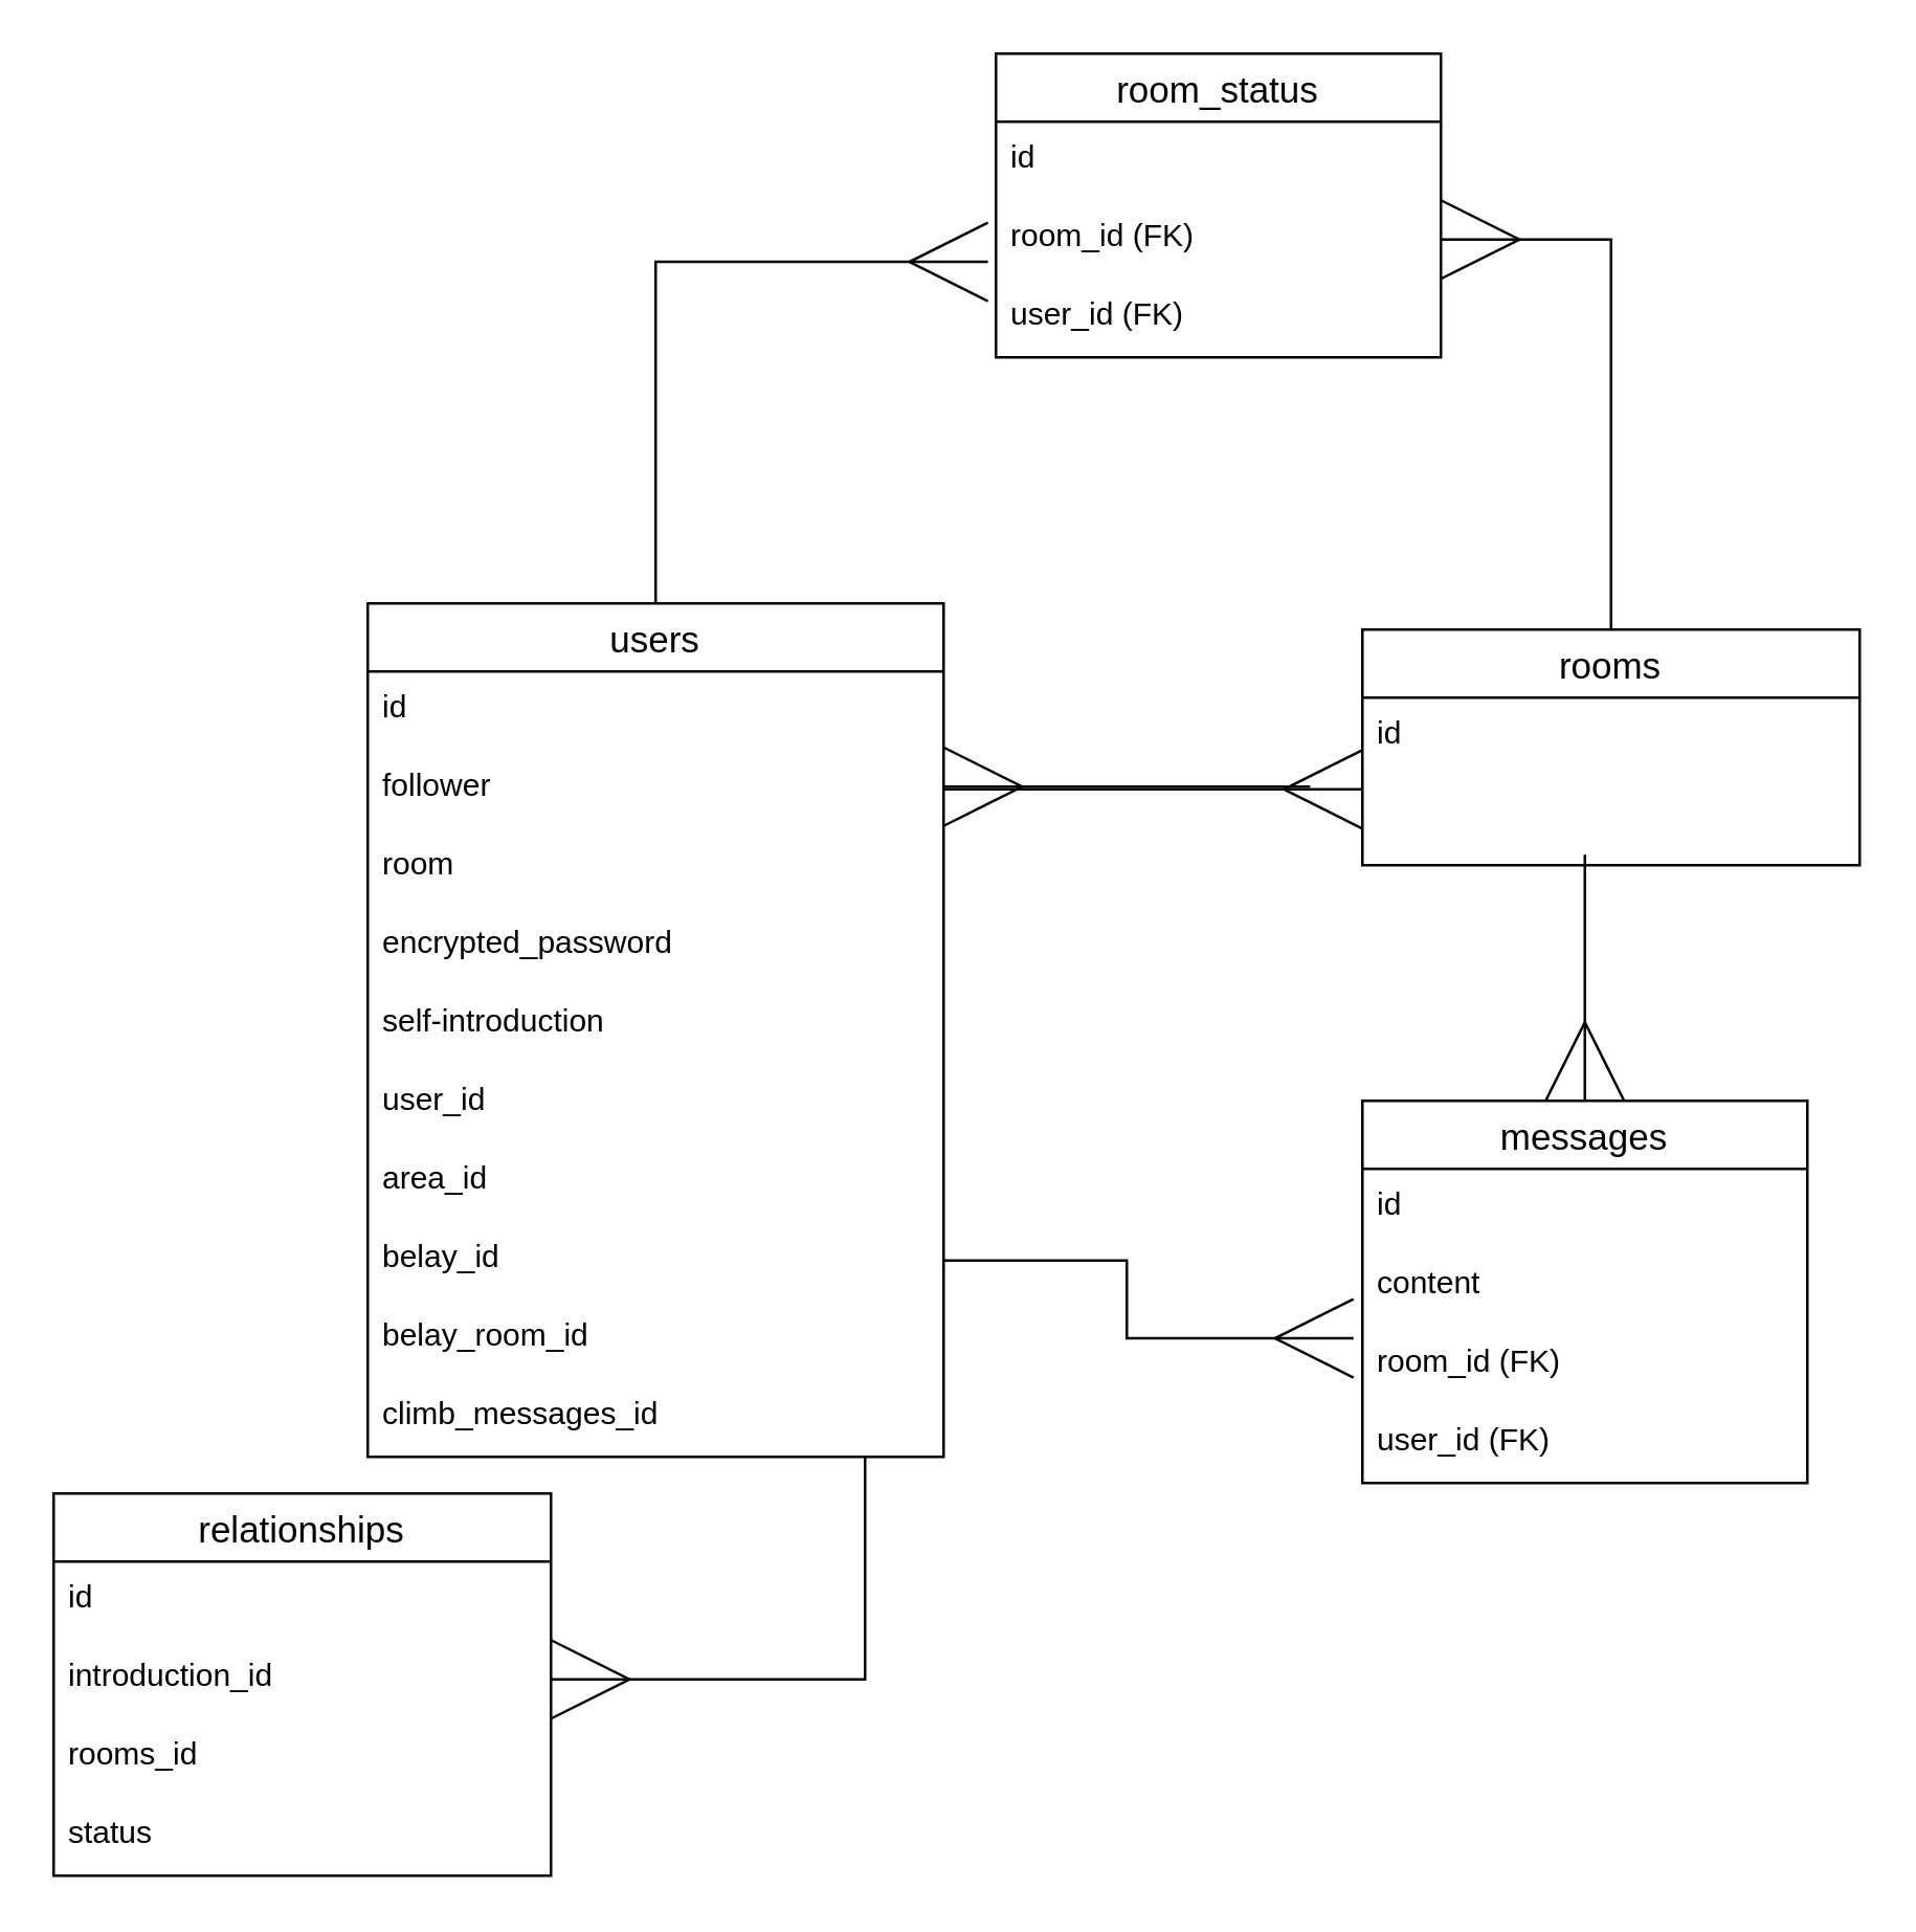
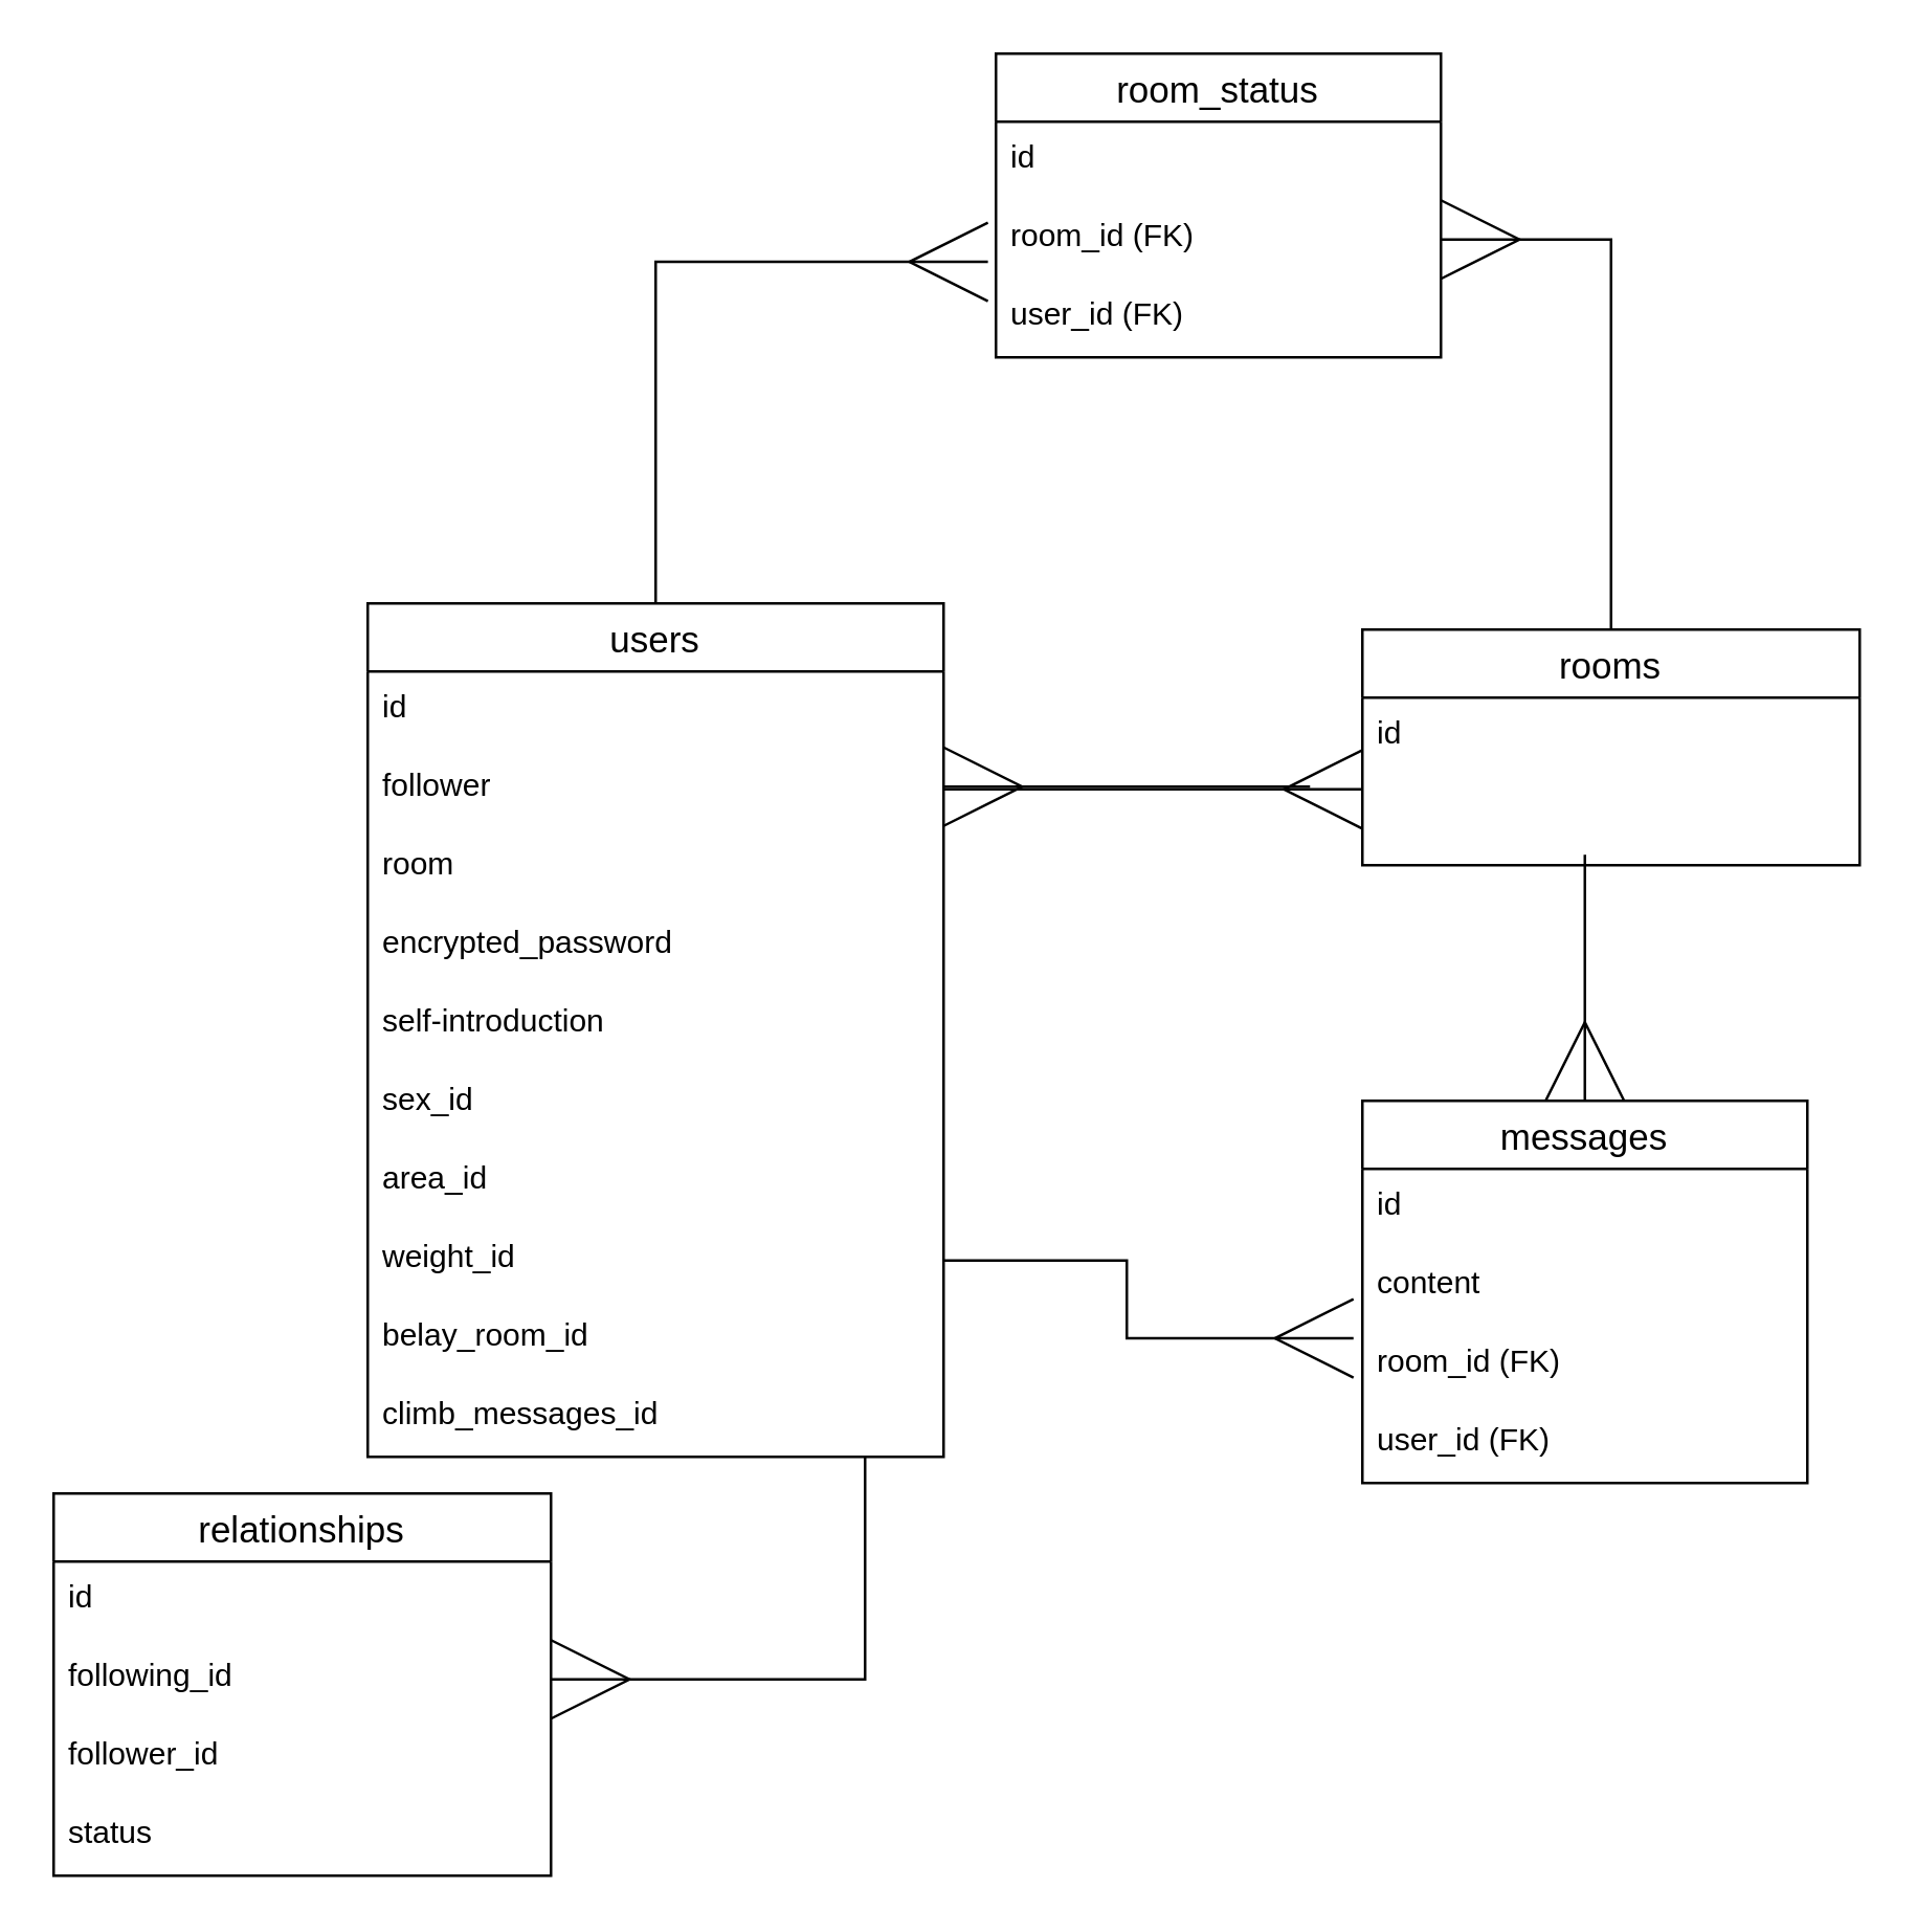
  <mxCell id="0" />
  <mxCell id="1" parent="0" />
  <mxCell id="2" style="edgeStyle=orthogonalEdgeStyle;rounded=0;orthogonalLoop=1;jettySize=auto;html=1;endArrow=ERmany;endFill=0;endSize=28;entryX=1;entryY=0.5;entryDx=0;entryDy=0;" parent="1" source="19" target="5" edge="1"><mxGeometry relative="1" as="geometry"><mxPoint x="330" y="640" as="targetPoint" /><Array as="points"><mxPoint x="330" y="641" /></Array></mxGeometry></mxCell>
  <mxCell id="3" value="relationships" style="swimlane;fontStyle=0;childLayout=stackLayout;horizontal=1;startSize=26;horizontalStack=0;resizeParent=1;resizeParentMax=0;resizeLast=0;collapsible=1;marginBottom=0;align=center;fontSize=14;" parent="1" vertex="1"><mxGeometry x="20" y="570" width="190" height="146" as="geometry" /></mxCell>
  <mxCell id="4" value="id" style="text;strokeColor=none;fillColor=none;spacingLeft=4;spacingRight=4;overflow=hidden;rotatable=0;points=[[0,0.5],[1,0.5]];portConstraint=eastwest;fontSize=12;" parent="3" vertex="1"><mxGeometry y="26" width="190" height="30" as="geometry" /></mxCell>
- <mxCell id="5" value="introduction_id" style="text;strokeColor=none;fillColor=none;spacingLeft=4;spacingRight=4;overflow=hidden;rotatable=0;points=[[0,0.5],[1,0.5]];portConstraint=eastwest;fontSize=12;" parent="3" vertex="1"><mxGeometry y="56" width="190" height="30" as="geometry" /></mxCell>
- <mxCell id="6" value="rooms_id" style="text;strokeColor=none;fillColor=none;spacingLeft=4;spacingRight=4;overflow=hidden;rotatable=0;points=[[0,0.5],[1,0.5]];portConstraint=eastwest;fontSize=12;" parent="3" vertex="1"><mxGeometry y="86" width="190" height="30" as="geometry" /></mxCell>
+ <mxCell id="5" value="following_id" style="text;strokeColor=none;fillColor=none;spacingLeft=4;spacingRight=4;overflow=hidden;rotatable=0;points=[[0,0.5],[1,0.5]];portConstraint=eastwest;fontSize=12;" parent="3" vertex="1"><mxGeometry y="56" width="190" height="30" as="geometry" /></mxCell>
+ <mxCell id="6" value="follower_id" style="text;strokeColor=none;fillColor=none;spacingLeft=4;spacingRight=4;overflow=hidden;rotatable=0;points=[[0,0.5],[1,0.5]];portConstraint=eastwest;fontSize=12;" parent="3" vertex="1"><mxGeometry y="86" width="190" height="30" as="geometry" /></mxCell>
  <mxCell id="7" value="status" style="text;strokeColor=none;fillColor=none;spacingLeft=4;spacingRight=4;overflow=hidden;rotatable=0;points=[[0,0.5],[1,0.5]];portConstraint=eastwest;fontSize=12;" parent="3" vertex="1"><mxGeometry y="116" width="190" height="30" as="geometry" /></mxCell>
  <mxCell id="8" style="edgeStyle=orthogonalEdgeStyle;rounded=0;orthogonalLoop=1;jettySize=auto;html=1;endArrow=ERmany;endFill=0;endSize=28;entryX=-0.018;entryY=0.784;entryDx=0;entryDy=0;entryPerimeter=0;" parent="1" source="9" target="22" edge="1"><mxGeometry relative="1" as="geometry"><mxPoint x="370" y="100" as="targetPoint" /><Array as="points"><mxPoint x="250" y="100" /></Array></mxGeometry></mxCell>
  <mxCell id="9" value="users" style="swimlane;fontStyle=0;childLayout=stackLayout;horizontal=1;startSize=26;horizontalStack=0;resizeParent=1;resizeParentMax=0;resizeLast=0;collapsible=1;marginBottom=0;align=center;fontSize=14;" parent="1" vertex="1"><mxGeometry x="140" y="230" width="220" height="326" as="geometry" /></mxCell>
  <mxCell id="10" value="id" style="text;strokeColor=none;fillColor=none;spacingLeft=4;spacingRight=4;overflow=hidden;rotatable=0;points=[[0,0.5],[1,0.5]];portConstraint=eastwest;fontSize=12;" parent="9" vertex="1"><mxGeometry y="26" width="220" height="30" as="geometry" /></mxCell>
  <mxCell id="11" value="follower" style="text;strokeColor=none;fillColor=none;spacingLeft=4;spacingRight=4;overflow=hidden;rotatable=0;points=[[0,0.5],[1,0.5]];portConstraint=eastwest;fontSize=12;" parent="9" vertex="1"><mxGeometry y="56" width="220" height="30" as="geometry" /></mxCell>
  <mxCell id="12" value="room" style="text;strokeColor=none;fillColor=none;spacingLeft=4;spacingRight=4;overflow=hidden;rotatable=0;points=[[0,0.5],[1,0.5]];portConstraint=eastwest;fontSize=12;" parent="9" vertex="1"><mxGeometry y="86" width="220" height="30" as="geometry" /></mxCell>
  <mxCell id="13" value="encrypted_password" style="text;strokeColor=none;fillColor=none;spacingLeft=4;spacingRight=4;overflow=hidden;rotatable=0;points=[[0,0.5],[1,0.5]];portConstraint=eastwest;fontSize=12;" parent="9" vertex="1"><mxGeometry y="116" width="220" height="30" as="geometry" /></mxCell>
  <mxCell id="14" value="self-introduction" style="text;strokeColor=none;fillColor=none;spacingLeft=4;spacingRight=4;overflow=hidden;rotatable=0;points=[[0,0.5],[1,0.5]];portConstraint=eastwest;fontSize=12;" parent="9" vertex="1"><mxGeometry y="146" width="220" height="30" as="geometry" /></mxCell>
- <mxCell id="15" value="user_id" style="text;strokeColor=none;fillColor=none;spacingLeft=4;spacingRight=4;overflow=hidden;rotatable=0;points=[[0,0.5],[1,0.5]];portConstraint=eastwest;fontSize=12;" parent="9" vertex="1"><mxGeometry y="176" width="220" height="30" as="geometry" /></mxCell>
+ <mxCell id="15" value="sex_id" style="text;strokeColor=none;fillColor=none;spacingLeft=4;spacingRight=4;overflow=hidden;rotatable=0;points=[[0,0.5],[1,0.5]];portConstraint=eastwest;fontSize=12;" parent="9" vertex="1"><mxGeometry y="176" width="220" height="30" as="geometry" /></mxCell>
  <mxCell id="16" value="area_id" style="text;strokeColor=none;fillColor=none;spacingLeft=4;spacingRight=4;overflow=hidden;rotatable=0;points=[[0,0.5],[1,0.5]];portConstraint=eastwest;fontSize=12;" parent="9" vertex="1"><mxGeometry y="206" width="220" height="30" as="geometry" /></mxCell>
- <mxCell id="17" value="belay_id" style="text;strokeColor=none;fillColor=none;spacingLeft=4;spacingRight=4;overflow=hidden;rotatable=0;points=[[0,0.5],[1,0.5]];portConstraint=eastwest;fontSize=12;" parent="9" vertex="1"><mxGeometry y="236" width="220" height="30" as="geometry" /></mxCell>
+ <mxCell id="17" value="weight_id" style="text;strokeColor=none;fillColor=none;spacingLeft=4;spacingRight=4;overflow=hidden;rotatable=0;points=[[0,0.5],[1,0.5]];portConstraint=eastwest;fontSize=12;" parent="9" vertex="1"><mxGeometry y="236" width="220" height="30" as="geometry" /></mxCell>
  <mxCell id="18" value="belay_room_id" style="text;strokeColor=none;fillColor=none;spacingLeft=4;spacingRight=4;overflow=hidden;rotatable=0;points=[[0,0.5],[1,0.5]];portConstraint=eastwest;fontSize=12;" parent="9" vertex="1"><mxGeometry y="266" width="220" height="30" as="geometry" /></mxCell>
  <mxCell id="19" value="climb_messages_id" style="text;strokeColor=none;fillColor=none;spacingLeft=4;spacingRight=4;overflow=hidden;rotatable=0;points=[[0,0.5],[1,0.5]];portConstraint=eastwest;fontSize=12;" parent="9" vertex="1"><mxGeometry y="296" width="220" height="30" as="geometry" /></mxCell>
  <mxCell id="20" value="room_status" style="swimlane;fontStyle=0;childLayout=stackLayout;horizontal=1;startSize=26;horizontalStack=0;resizeParent=1;resizeParentMax=0;resizeLast=0;collapsible=1;marginBottom=0;align=center;fontSize=14;" parent="1" vertex="1"><mxGeometry x="380" y="20" width="170" height="116" as="geometry" /></mxCell>
  <mxCell id="21" value="id" style="text;strokeColor=none;fillColor=none;spacingLeft=4;spacingRight=4;overflow=hidden;rotatable=0;points=[[0,0.5],[1,0.5]];portConstraint=eastwest;fontSize=12;" parent="20" vertex="1"><mxGeometry y="26" width="170" height="30" as="geometry" /></mxCell>
  <mxCell id="22" value="room_id (FK)" style="text;strokeColor=none;fillColor=none;spacingLeft=4;spacingRight=4;overflow=hidden;rotatable=0;points=[[0,0.5],[1,0.5]];portConstraint=eastwest;fontSize=12;" parent="20" vertex="1"><mxGeometry y="56" width="170" height="30" as="geometry" /></mxCell>
  <mxCell id="23" value="user_id (FK)" style="text;strokeColor=none;fillColor=none;spacingLeft=4;spacingRight=4;overflow=hidden;rotatable=0;points=[[0,0.5],[1,0.5]];portConstraint=eastwest;fontSize=12;" parent="20" vertex="1"><mxGeometry y="86" width="170" height="30" as="geometry" /></mxCell>
  <mxCell id="24" value="messages" style="swimlane;fontStyle=0;childLayout=stackLayout;horizontal=1;startSize=26;horizontalStack=0;resizeParent=1;resizeParentMax=0;resizeLast=0;collapsible=1;marginBottom=0;align=center;fontSize=14;" parent="1" vertex="1"><mxGeometry x="520" y="420" width="170" height="146" as="geometry" /></mxCell>
  <mxCell id="25" value="id" style="text;strokeColor=none;fillColor=none;spacingLeft=4;spacingRight=4;overflow=hidden;rotatable=0;points=[[0,0.5],[1,0.5]];portConstraint=eastwest;fontSize=12;" parent="24" vertex="1"><mxGeometry y="26" width="170" height="30" as="geometry" /></mxCell>
  <mxCell id="26" value="content" style="text;strokeColor=none;fillColor=none;spacingLeft=4;spacingRight=4;overflow=hidden;rotatable=0;points=[[0,0.5],[1,0.5]];portConstraint=eastwest;fontSize=12;" parent="24" vertex="1"><mxGeometry y="56" width="170" height="30" as="geometry" /></mxCell>
  <mxCell id="27" value="room_id (FK)" style="text;strokeColor=none;fillColor=none;spacingLeft=4;spacingRight=4;overflow=hidden;rotatable=0;points=[[0,0.5],[1,0.5]];portConstraint=eastwest;fontSize=12;" parent="24" vertex="1"><mxGeometry y="86" width="170" height="30" as="geometry" /></mxCell>
  <mxCell id="28" value="user_id (FK)" style="text;strokeColor=none;fillColor=none;spacingLeft=4;spacingRight=4;overflow=hidden;rotatable=0;points=[[0,0.5],[1,0.5]];portConstraint=eastwest;fontSize=12;" parent="24" vertex="1"><mxGeometry y="116" width="170" height="30" as="geometry" /></mxCell>
  <mxCell id="29" style="edgeStyle=orthogonalEdgeStyle;rounded=0;orthogonalLoop=1;jettySize=auto;html=1;endArrow=ERmany;endFill=0;endSize=28;" parent="1" source="30" target="22" edge="1"><mxGeometry relative="1" as="geometry"><mxPoint x="615" y="100" as="targetPoint" /></mxGeometry></mxCell>
  <mxCell id="30" value="rooms" style="swimlane;fontStyle=0;childLayout=stackLayout;horizontal=1;startSize=26;horizontalStack=0;resizeParent=1;resizeParentMax=0;resizeLast=0;collapsible=1;marginBottom=0;align=center;fontSize=14;" parent="1" vertex="1"><mxGeometry x="520" y="240" width="190" height="90" as="geometry" /></mxCell>
  <mxCell id="31" value="id" style="text;strokeColor=none;fillColor=none;spacingLeft=4;spacingRight=4;overflow=hidden;rotatable=0;points=[[0,0.5],[1,0.5]];portConstraint=eastwest;fontSize=12;" parent="30" vertex="1"><mxGeometry y="26" width="190" height="64" as="geometry" /></mxCell>
  <mxCell id="32" style="rounded=0;orthogonalLoop=1;jettySize=auto;html=1;entryX=0;entryY=0.167;entryDx=0;entryDy=0;entryPerimeter=0;endArrow=ERmany;endFill=0;endSize=28;" parent="1" source="11" edge="1"><mxGeometry relative="1" as="geometry"><mxPoint x="520" y="301.01" as="targetPoint" /></mxGeometry></mxCell>
  <mxCell id="33" style="edgeStyle=orthogonalEdgeStyle;rounded=0;orthogonalLoop=1;jettySize=auto;html=1;endArrow=ERmany;endFill=0;endSize=28;" parent="1" target="24" edge="1"><mxGeometry relative="1" as="geometry"><mxPoint x="605" y="326" as="sourcePoint" /><Array as="points"><mxPoint x="605" y="350" /><mxPoint x="605" y="350" /></Array></mxGeometry></mxCell>
  <mxCell id="34" style="edgeStyle=orthogonalEdgeStyle;rounded=0;orthogonalLoop=1;jettySize=auto;html=1;entryX=-0.02;entryY=0.157;entryDx=0;entryDy=0;entryPerimeter=0;endArrow=ERmany;endFill=0;endSize=28;exitX=1;exitY=0.5;exitDx=0;exitDy=0;" parent="1" source="17" target="27" edge="1"><mxGeometry relative="1" as="geometry"><Array as="points" /></mxGeometry></mxCell>
  <mxCell id="35" style="rounded=0;orthogonalLoop=1;jettySize=auto;html=1;endArrow=ERmany;endFill=0;endSize=28;" parent="1" edge="1"><mxGeometry relative="1" as="geometry"><mxPoint x="360" y="300.004" as="sourcePoint" /><mxPoint x="360" y="300" as="targetPoint" /><Array as="points"><mxPoint x="500" y="300" /></Array></mxGeometry></mxCell>
